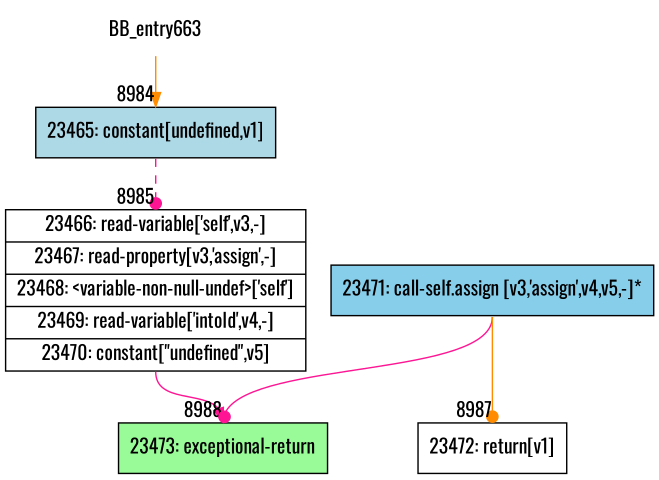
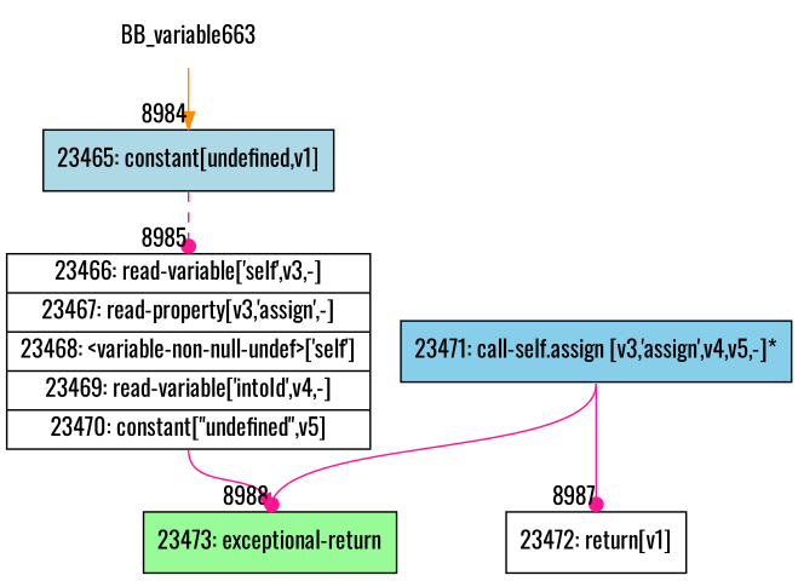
  digraph {
    fontname=Oswald
    rankdir=TD
    node [fillcolor=white fontname=Oswald shape=record style=filled]
    edge [arrowhead=dot color=deeppink fontname=Oswald headport=n style=solid tailport=s]
-   BB_entry663 [shape=none]
+   BB_entry663 [shape=none label=BB_variable663]
    n2 [fillcolor=lightblue label="{23465: constant[undefined,v1]}"]
    n3 [label="{23466: read-variable['self',v3,-]|23467: read-property[v3,'assign',-]|23468: \<variable-non-null-undef\>['self']|23469: read-variable['intoId',v4,-]|23470: constant[\"undefined\",v5]}"]
    n4 [fillcolor=palegreen label="{23473: exceptional-return}"]
    n5 [fillcolor=skyblue label="{23471: call-self.assign [v3,'assign',v4,v5,-]*}"]
    n6 [label="{23472: return[v1]}"]
    BB_entry663 -> n2 [arrowhead=normal color=darkorange headlabel="    8984"]
    n2 -> n3 [headlabel="      8985" style=dashed]
    n3 -> n4 [arrowhead=normal headlabel="      8988"]
    n5 -> n4
-   n5 -> n6 [color=darkorange headlabel="      8987"]
+   n5 -> n6 [headlabel="      8987"]
  }
